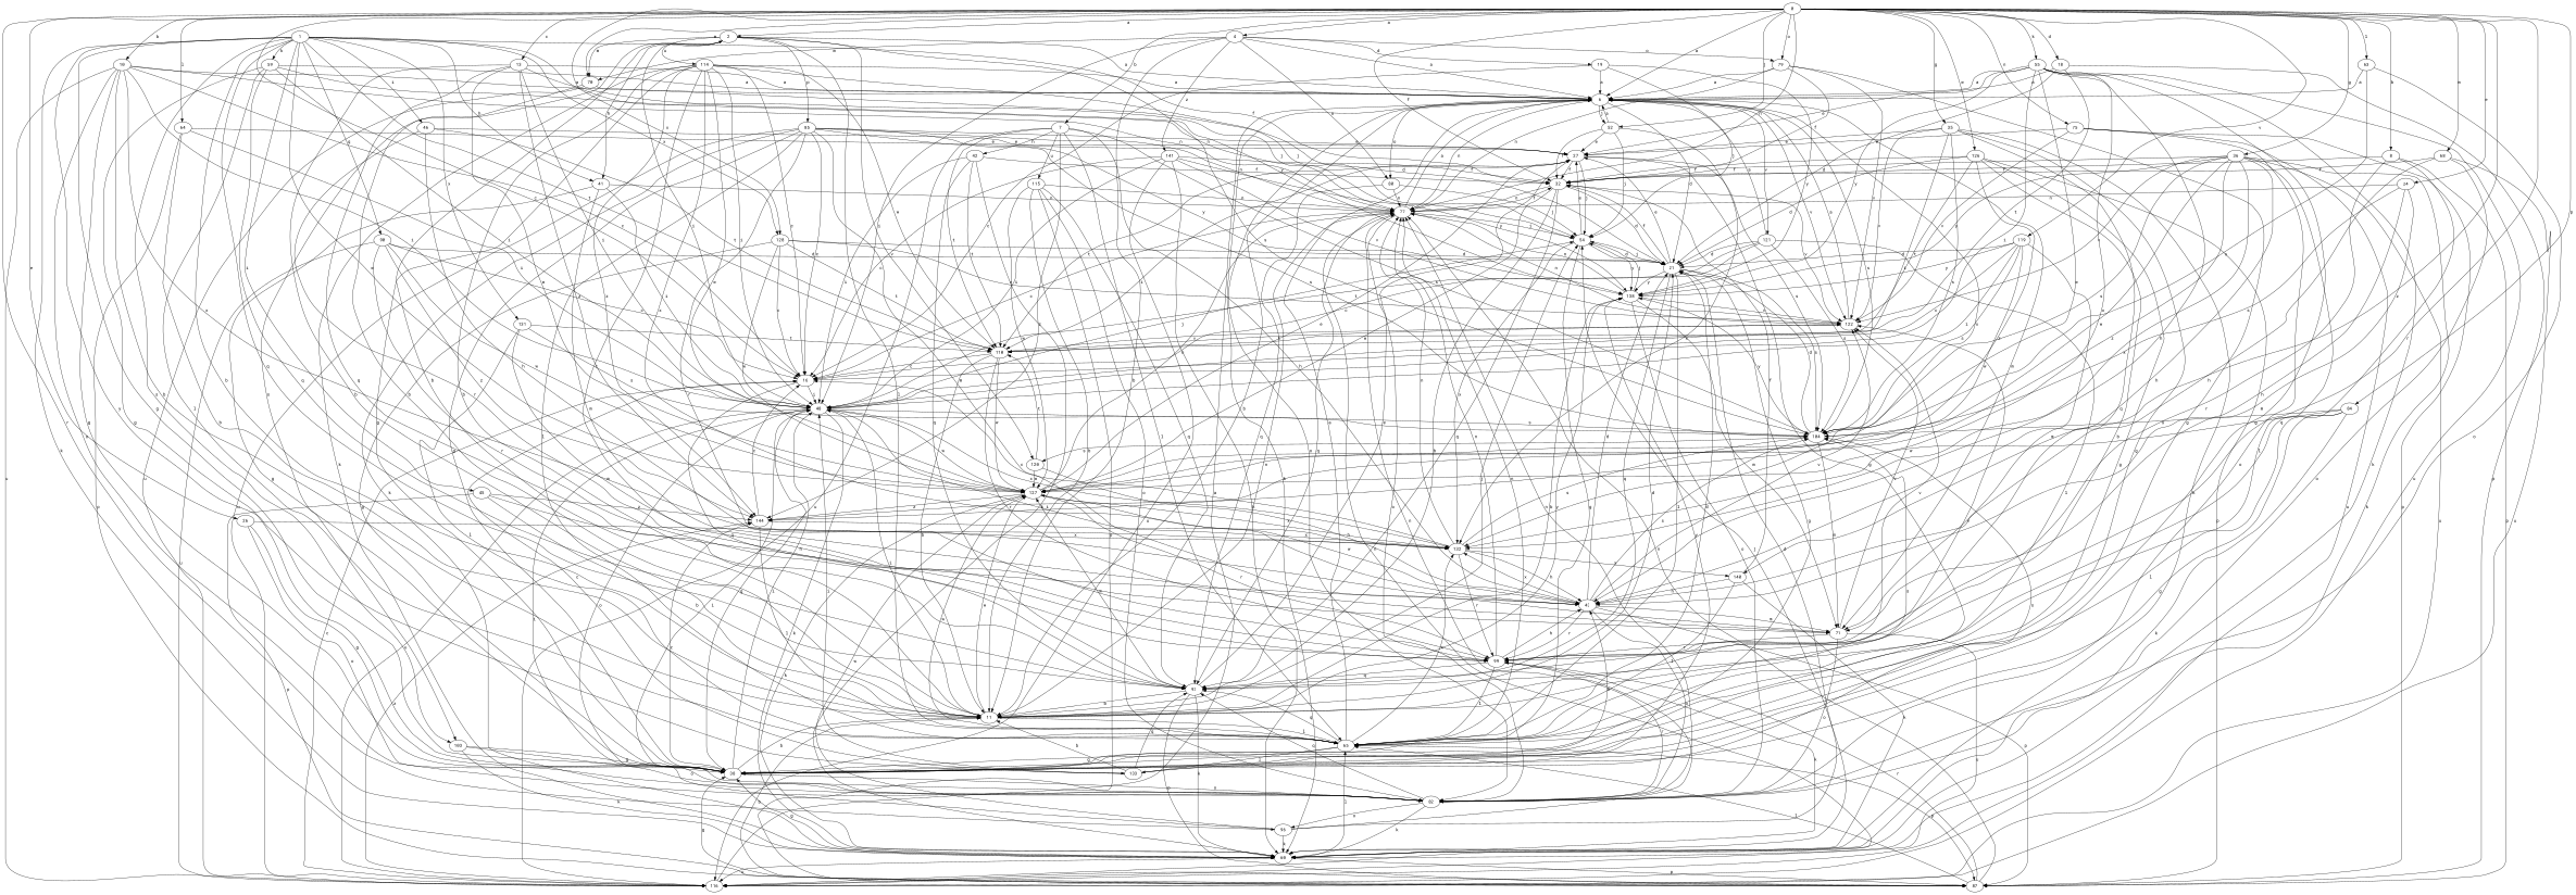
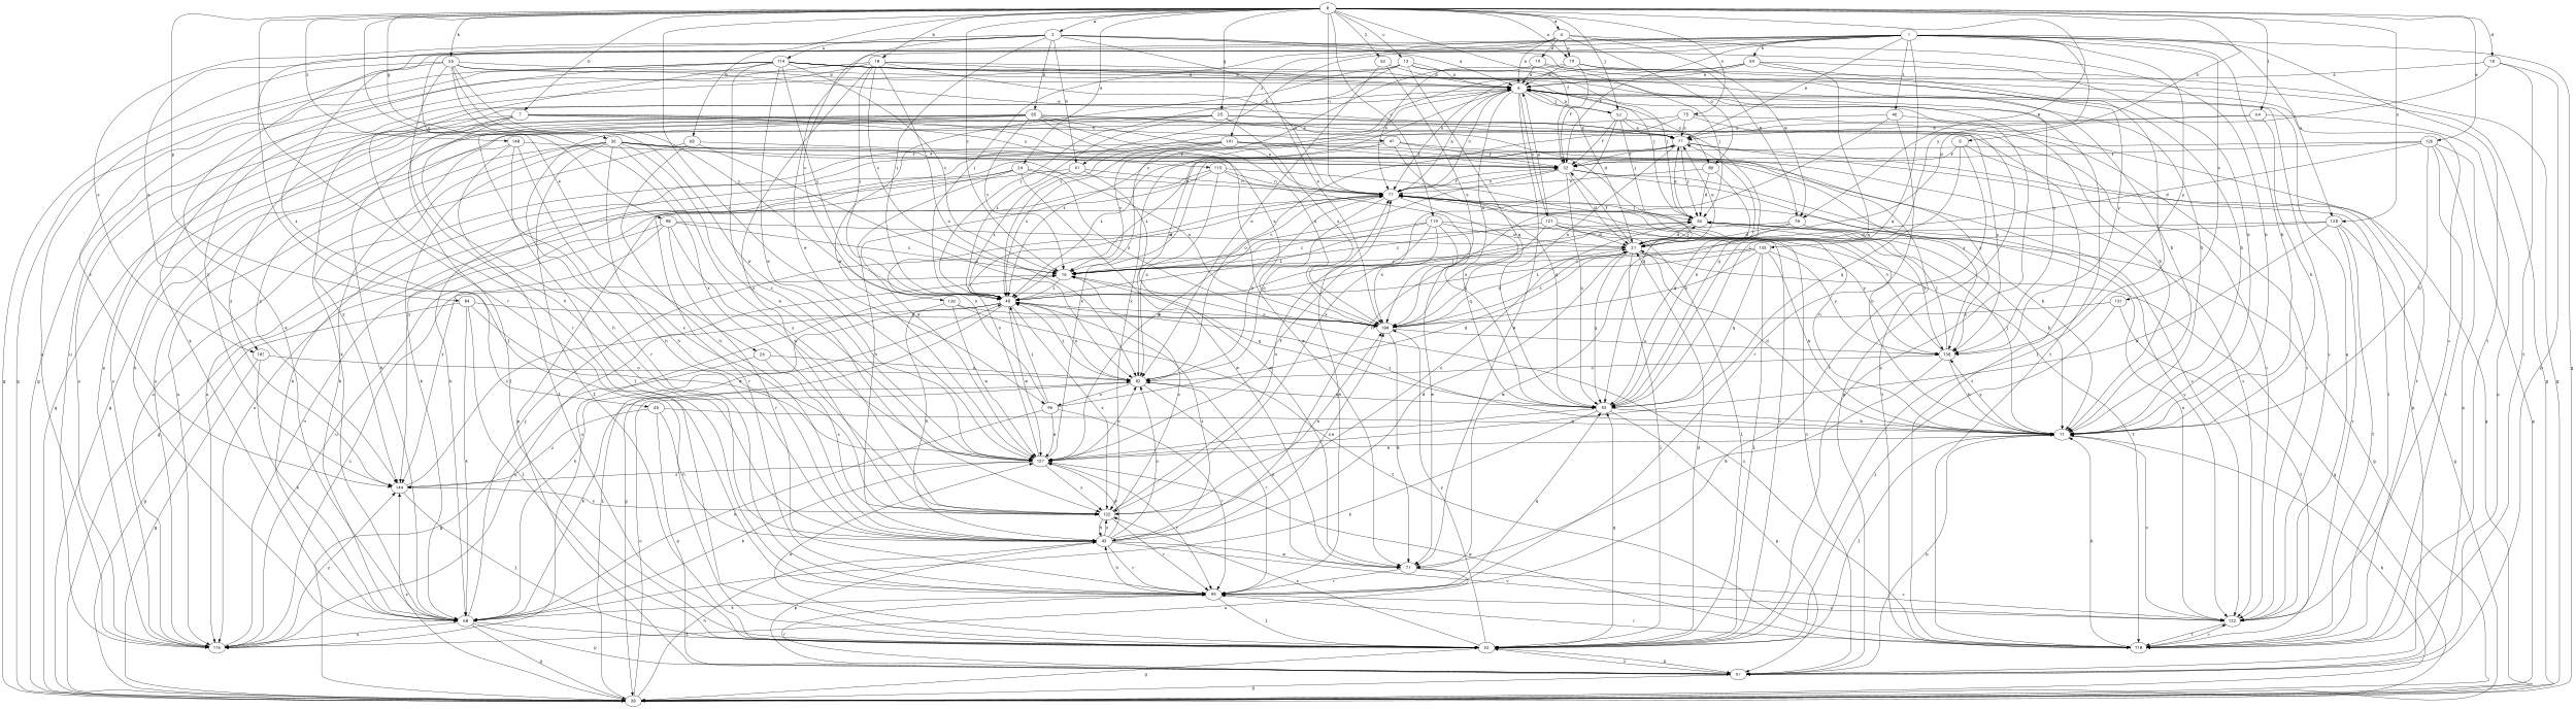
  strict digraph {
    fontname="Roboto Mono"
    node [fontname="Roboto Mono"]
    edge [fontname="Roboto Mono"]
    0
    2
    4
    6
    7
    8
    10
    13
    16
    18
    24
    26
    32
    35
    36
    52
    55
    63
    64
    68
    70
    75
    77
    79
    84
    96
    99
    119
    126
    128
    140
    11
    41
    103
    48
    65
    85
    104
    n39 [label=114]
    120
    19
    80
    141
    60
    21
    71
    82
    121
    122
    132
    110
    42
    43
    115
    116
    144
    93
    87
    38
    127
    54
    27
    138
    1
    45
    46
    59
    90
    131
    133
    0 -> 2 [label=a]
    0 -> 4 [label=a]
-   0 -> 6 [label=a]
    0 -> 7 [label=b]
    0 -> 8 [label=b]
    0 -> 10 [label=b]
    0 -> 13 [label=c]
    0 -> 16 [label=c]
    0 -> 18 [label=d]
    0 -> 24 [label=e]
    0 -> 26 [label=e]
    0 -> 32 [label=f]
    0 -> 35 [label=g]
    0 -> 36 [label=g]
    0 -> 52 [label=j]
    0 -> 55 [label=k]
    0 -> 63 [label=l]
    0 -> 64 [label=l]
    0 -> 68 [label=m]
    0 -> 70 [label=m]
    0 -> 75 [label=n]
    0 -> 77 [label=n]
    0 -> 79 [label=o]
    0 -> 84 [label=p]
    0 -> 96 [label=r]
    0 -> 99 [label=r]
    0 -> 119 [label=v]
    0 -> 126 [label=w]
    0 -> 128 [label=x]
    0 -> 140 [label=z]
    2 -> 6 [label=a]
    2 -> 70 [label=m]
-   11 -> 2 [label=b]
+   2 -> 11 [label=b]
    2 -> 41 [label=h]
    2 -> 103 [label=s]
    2 -> 48 [label=i]
    2 -> 65 [label=l]
    2 -> 85 [label=p]
    2 -> 104 [label=s]
    2 -> n39 [label=u]
    2 -> 120 [label=v]
    4 -> 6 [label=a]
    4 -> 70 [label=m]
    4 -> 79 [label=o]
    4 -> 11 [label=b]
    4 -> 48 [label=i]
    4 -> 19 [label=d]
    4 -> 80 [label=o]
    4 -> 141 [label=z]
    6 -> 52 [label=j]
    6 -> 77 [label=n]
    6 -> 11 [label=b]
    6 -> 104 [label=s]
    6 -> 80 [label=o]
    6 -> 60 [label=k]
    6 -> 21 [label=d]
    6 -> 71 [label=m]
    6 -> 82 [label=o]
    6 -> 121 [label=v]
    6 -> 122 [label=v]
    6 -> 132 [label=x]
    7 -> 65 [label=l]
    7 -> 104 [label=s]
    7 -> 110 [label=t]
    7 -> 42 [label=h]
    7 -> 43 [label=h]
    7 -> 115 [label=u]
    7 -> 116 [label=u]
    7 -> 144 [label=z]
    8 -> 32 [label=f]
    8 -> 99 [label=r]
    8 -> 93 [label=q]
    8 -> 87 [label=p]
    10 -> 6 [label=a]
    10 -> 16 [label=c]
    10 -> 77 [label=n]
    10 -> 11 [label=b]
    10 -> 48 [label=i]
    10 -> 82 [label=o]
    10 -> 132 [label=x]
    10 -> 116 [label=u]
    10 -> 38 [label=g]
    13 -> 6 [label=a]
    13 -> 11 [label=b]
    13 -> 48 [label=i]
    13 -> 144 [label=z]
    13 -> 93 [label=q]
    13 -> 127 [label=w]
    13 -> 54 [label=j]
    16 -> 48 [label=i]
    16 -> 93 [label=q]
    18 -> 6 [label=a]
    18 -> 21 [label=d]
    18 -> 110 [label=t]
    18 -> 87 [label=p]
    24 -> 77 [label=n]
+   24 -> 99 [label=r]
    24 -> 104 [label=s]
    24 -> 71 [label=m]
    24 -> 43 [label=h]
+   24 -> 116 [label=u]
    26 -> 82 [label=o]
    26 -> 132 [label=x]
    26 -> 38 [label=g]
    32 -> 77 [label=n]
    32 -> 11 [label=b]
    32 -> 21 [label=d]
    32 -> 122 [label=v]
    32 -> 93 [label=q]
    32 -> 127 [label=w]
    35 -> 48 [label=i]
    35 -> 104 [label=s]
    35 -> 60 [label=k]
    35 -> 122 [label=v]
+   35 -> 144 [label=z]
    35 -> 93 [label=q]
    35 -> 38 [label=g]
    35 -> 27 [label=e]
    36 -> 32 [label=f]
    36 -> 65 [label=l]
    36 -> 104 [label=s]
    36 -> 60 [label=k]
    36 -> 122 [label=v]
    36 -> 132 [label=x]
    36 -> 43 [label=h]
    36 -> 116 [label=u]
    36 -> 144 [label=z]
    36 -> 127 [label=w]
    36 -> 138 [label=y]
    52 -> 6 [label=a]
    52 -> 32 [label=f]
    52 -> 132 [label=x]
+   52 -> 93 [label=q]
    52 -> 54 [label=j]
    52 -> 27 [label=e]
    55 -> 6 [label=a]
    55 -> 48 [label=i]
-   55 -> 60 [label=k]
    55 -> 132 [label=x]
    55 -> 43 [label=h]
    55 -> 116 [label=u]
    55 -> 38 [label=g]
    55 -> 127 [label=w]
    55 -> 27 [label=e]
    55 -> 138 [label=y]
    63 -> 6 [label=a]
    63 -> 104 [label=s]
    63 -> 82 [label=o]
    64 -> 11 [label=b]
    64 -> 48 [label=i]
    64 -> 87 [label=p]
    64 -> 27 [label=e]
    68 -> 32 [label=f]
    68 -> 82 [label=o]
    68 -> 43 [label=h]
    68 -> 116 [label=u]
    70 -> 11 [label=b]
    70 -> 21 [label=d]
-   131 -> 71 [label=m]
+   70 -> 71 [label=m]
    70 -> 116 [label=u]
    75 -> 82 [label=o]
    75 -> 122 [label=v]
    75 -> 116 [label=u]
    75 -> 87 [label=p]
    75 -> 27 [label=e]
    77 -> 6 [label=a]
    77 -> 16 [label=c]
    77 -> 32 [label=f]
    77 -> 82 [label=o]
    77 -> 93 [label=q]
    77 -> 54 [label=j]
    79 -> 6 [label=a]
    79 -> 32 [label=f]
    79 -> 77 [label=n]
    79 -> 122 [label=v]
    79 -> 38 [label=g]
    84 -> 65 [label=l]
    84 -> 104 [label=s]
    84 -> 60 [label=k]
    84 -> 38 [label=g]
    84 -> 127 [label=w]
    96 -> 77 [label=n]
+   96 -> 99 [label=r]
    96 -> 48 [label=i]
    96 -> 60 [label=k]
    96 -> 21 [label=d]
    96 -> 127 [label=w]
    99 -> 77 [label=n]
    99 -> 65 [label=l]
    99 -> 60 [label=k]
    99 -> 122 [label=v]
    99 -> 43 [label=h]
    99 -> 93 [label=q]
    119 -> 16 [label=c]
    119 -> 48 [label=i]
    119 -> 104 [label=s]
    119 -> 21 [label=d]
    119 -> 71 [label=m]
-   119 -> 127 [label=w]
+   119 -> 127 [label=f]
    119 -> 138 [label=y]
    126 -> 32 [label=f]
    126 -> 11 [label=b]
    126 -> 21 [label=d]
    126 -> 110 [label=t]
    126 -> 144 [label=z]
    126 -> 87 [label=p]
    126 -> 38 [label=g]
    128 -> 16 [label=c]
    128 -> 21 [label=d]
    128 -> 122 [label=v]
    128 -> 110 [label=t]
    128 -> 38 [label=g]
    128 -> 127 [label=w]
    140 -> 32 [label=f]
    140 -> 65 [label=l]
    140 -> 60 [label=k]
-   132 -> 140 [label=x]
+   140 -> 132 [label=x]
    140 -> 43 [label=h]
    11 -> 77 [label=n]
    11 -> 48 [label=i]
    11 -> 65 [label=l]
    11 -> 21 [label=d]
    11 -> 122 [label=v]
    11 -> 127 [label=w]
    11 -> 54 [label=j]
    11 -> 138 [label=y]
    41 -> 77 [label=n]
    41 -> 48 [label=i]
    41 -> 71 [label=m]
    41 -> 38 [label=g]
    103 -> 60 [label=k]
    103 -> 82 [label=o]
    103 -> 38 [label=g]
    48 -> 104 [label=s]
    48 -> 60 [label=k]
    48 -> 82 [label=o]
    48 -> 132 [label=x]
    48 -> 116 [label=u]
    48 -> 38 [label=g]
    48 -> 127 [label=w]
    48 -> 54 [label=j]
    65 -> 6 [label=a]
    65 -> 77 [label=n]
    65 -> 104 [label=s]
    65 -> 21 [label=d]
    65 -> 132 [label=x]
    65 -> 93 [label=q]
    65 -> 87 [label=p]
    65 -> 38 [label=g]
    65 -> 127 [label=w]
    85 -> 16 [label=c]
    85 -> 77 [label=n]
    85 -> 99 [label=r]
    85 -> 65 [label=l]
    85 -> 104 [label=s]
    85 -> 60 [label=k]
    85 -> 71 [label=m]
    85 -> 116 [label=u]
    85 -> 38 [label=g]
    85 -> 27 [label=e]
    85 -> 138 [label=y]
    104 -> 21 [label=d]
    104 -> 71 [label=m]
    104 -> 138 [label=y]
    n39 -> 6 [label=a]
    n39 -> 16 [label=c]
    n39 -> 99 [label=r]
    n39 -> 11 [label=b]
    n39 -> 48 [label=i]
    n39 -> 60 [label=k]
    n39 -> 132 [label=x]
-   n39 -> 110 [label=w]
+   n39 -> 110 [label=t]
    n39 -> 144 [label=z]
    n39 -> 38 [label=g]
    n39 -> 127 [label=w]
    n39 -> 54 [label=j]
-   104 -> 120 [label=s]
+   120 -> 104 [label=s]
    120 -> 110 [label=t]
    120 -> 43 [label=h]
    120 -> 127 [label=w]
    19 -> 6 [label=a]
    19 -> 16 [label=c]
    19 -> 54 [label=j]
    19 -> 138 [label=y]
    80 -> 77 [label=n]
    80 -> 93 [label=q]
-   80 -> 54 [label=j]
+   80 -> 54 [label=d]
    141 -> 16 [label=c]
    141 -> 32 [label=f]
    141 -> 48 [label=i]
    141 -> 60 [label=k]
    141 -> 122 [label=v]
    141 -> 116 [label=u]
    141 -> 138 [label=y]
    60 -> 65 [label=l]
    60 -> 116 [label=u]
    60 -> 87 [label=p]
    60 -> 38 [label=g]
    60 -> 54 [label=j]
    21 -> 32 [label=f]
    21 -> 65 [label=l]
    21 -> 104 [label=s]
    21 -> 93 [label=q]
    21 -> 38 [label=g]
    21 -> 54 [label=j]
    21 -> 27 [label=e]
-   21 -> 138 [label=y]
+   21 -> 16 [label=y]
    71 -> 99 [label=r]
    71 -> 82 [label=o]
    71 -> 122 [label=v]
    71 -> 116 [label=u]
    82 -> 77 [label=n]
    82 -> 96 [label=o]
    82 -> 99 [label=r]
    82 -> 48 [label=i]
    82 -> 60 [label=k]
    82 -> 93 [label=q]
    121 -> 6 [label=a]
    121 -> 16 [label=c]
    121 -> 65 [label=l]
    121 -> 104 [label=s]
    121 -> 21 [label=d]
    121 -> 110 [label=t]
    122 -> 6 [label=a]
    122 -> 77 [label=n]
    122 -> 110 [label=t]
    132 -> 16 [label=c]
    132 -> 77 [label=n]
    132 -> 99 [label=r]
    132 -> 104 [label=s]
    132 -> 43 [label=h]
    110 -> 16 [label=c]
    110 -> 99 [label=r]
    110 -> 11 [label=b]
    110 -> 122 [label=v]
    110 -> 127 [label=w]
    42 -> 32 [label=f]
    42 -> 48 [label=i]
    42 -> 60 [label=k]
    42 -> 110 [label=t]
    42 -> 93 [label=q]
    43 -> 99 [label=r]
    43 -> 48 [label=i]
    43 -> 104 [label=s]
    43 -> 21 [label=d]
    43 -> 71 [label=m]
    43 -> 82 [label=o]
    43 -> 122 [label=v]
    43 -> 132 [label=x]
    43 -> 87 [label=p]
    43 -> 127 [label=w]
    115 -> 77 [label=n]
    115 -> 11 [label=b]
    115 -> 82 [label=o]
    115 -> 93 [label=q]
    115 -> 87 [label=p]
    115 -> 127 [label=w]
    116 -> 6 [label=a]
    116 -> 16 [label=c]
    116 -> 77 [label=n]
    116 -> 144 [label=z]
    144 -> 16 [label=c]
    144 -> 65 [label=l]
    144 -> 132 [label=x]
    93 -> 11 [label=b]
    93 -> 60 [label=k]
    93 -> 87 [label=p]
    93 -> 127 [label=w]
    93 -> 27 [label=e]
    87 -> 77 [label=n]
    87 -> 99 [label=r]
    87 -> 11 [label=b]
    87 -> 65 [label=l]
    87 -> 38 [label=g]
    38 -> 11 [label=b]
    38 -> 48 [label=i]
    38 -> 82 [label=o]
    38 -> 43 [label=h]
    38 -> 144 [label=z]
    127 -> 77 [label=n]
    127 -> 99 [label=r]
    127 -> 60 [label=k]
+   127 -> 82 [label=o]
    127 -> 132 [label=x]
    127 -> 144 [label=z]
    127 -> 27 [label=e]
    54 -> 21 [label=d]
    54 -> 132 [label=x]
    54 -> 38 [label=g]
    54 -> 27 [label=e]
    54 -> 138 [label=y]
    27 -> 32 [label=f]
    27 -> 48 [label=i]
    27 -> 104 [label=s]
    27 -> 110 [label=t]
    27 -> 38 [label=g]
    27 -> 54 [label=j]
    138 -> 77 [label=n]
    138 -> 11 [label=b]
    138 -> 71 [label=m]
    138 -> 82 [label=o]
-   138 -> 122 [label=v]
    138 -> 54 [label=j]
    1 -> 32 [label=f]
    1 -> 128 [label=x]
    1 -> 11 [label=b]
    1 -> 41 [label=h]
    1 -> 103 [label=s]
    1 -> 60 [label=k]
    1 -> 110 [label=t]
    1 -> 93 [label=q]
    1 -> 38 [label=g]
    1 -> 127 [label=w]
+   1 -> 27 [label=e]
    1 -> 138 [label=y]
    1 -> 45 [label=i]
    1 -> 46 [label=i]
    1 -> 59 [label=k]
    1 -> 90 [label=q]
    1 -> 131 [label=x]
    1 -> 133 [label=y]
    45 -> 11 [label=b]
    45 -> 43 [label=h]
    45 -> 144 [label=z]
    45 -> 87 [label=p]
    46 -> 99 [label=r]
    46 -> 110 [label=t]
    46 -> 43 [label=h]
    46 -> 27 [label=e]
    59 -> 6 [label=a]
    59 -> 77 [label=n]
    59 -> 48 [label=i]
    59 -> 65 [label=l]
    59 -> 93 [label=q]
    59 -> 38 [label=g]
    90 -> 16 [label=c]
    90 -> 99 [label=r]
    90 -> 21 [label=d]
    90 -> 116 [label=u]
    90 -> 144 [label=z]
    90 -> 127 [label=w]
    131 -> 65 [label=l]
    131 -> 104 [label=s]
    131 -> 110 [label=t]
    133 -> 16 [label=c]
    133 -> 11 [label=b]
    133 -> 48 [label=i]
-   65 -> 133 [label=l]
+   133 -> 65 [label=l]
    133 -> 104 [label=s]
    133 -> 93 [label=q]
    133 -> 138 [label=y]
  }
